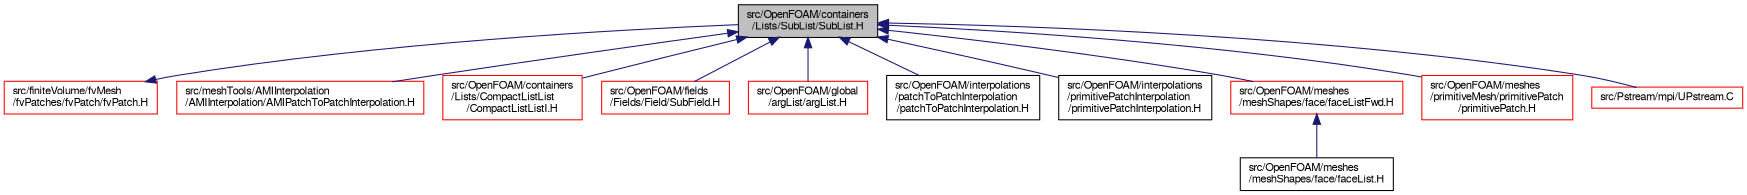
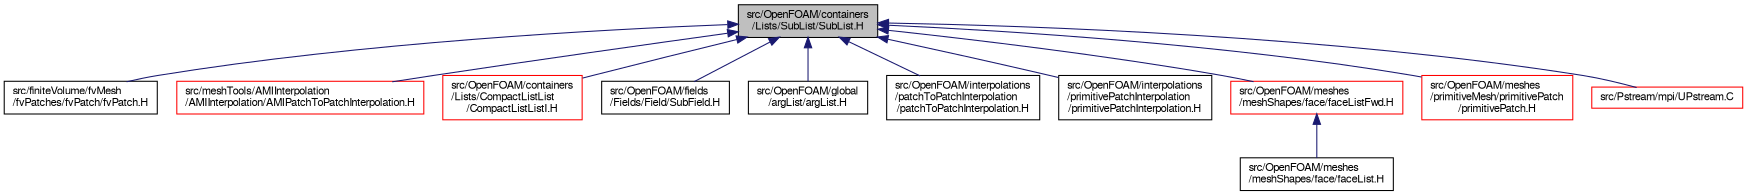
  digraph {
    node [color=red fontname=FreeSans fontsize=10 shape=record]
    edge [color=midnightblue dir=back fontname=FreeSans fontsize=10 labelfontname=FreeSans labelfontsize=10 style=solid]
    n1 [color=black fillcolor=grey75 fontcolor=black height=0.2 label="src/OpenFOAM/containers\l/Lists/SubList/SubList.H" style=filled width=0.4]
-   n2 [height=0.2 label="src/finiteVolume/fvMesh\l/fvPatches/fvPatch/fvPatch.H" width=0.4]
+   n2 [color=black height=0.2 label="src/finiteVolume/fvMesh\l/fvPatches/fvPatch/fvPatch.H" width=0.4]
    n3 [height=0.2 label="src/meshTools/AMIInterpolation\l/AMIInterpolation/AMIPatchToPatchInterpolation.H" width=0.4]
    n4 [height=0.2 label="src/OpenFOAM/containers\l/Lists/CompactListList\l/CompactListListI.H" width=0.4]
-   n5 [height=0.2 label="src/OpenFOAM/fields\l/Fields/Field/SubField.H" width=0.4]
-   n6 [height=0.2 label="src/OpenFOAM/global\l/argList/argList.H" width=0.4]
+   n5 [color=black height=0.2 label="src/OpenFOAM/fields\l/Fields/Field/SubField.H" width=0.4]
+   n6 [color=black height=0.2 label="src/OpenFOAM/global\l/argList/argList.H" width=0.4]
    n7 [color=black height=0.2 label="src/OpenFOAM/interpolations\l/patchToPatchInterpolation\l/patchToPatchInterpolation.H" width=0.4]
    n8 [color=black height=0.2 label="src/OpenFOAM/interpolations\l/primitivePatchInterpolation\l/primitivePatchInterpolation.H" width=0.4]
    n9 [height=0.2 label="src/OpenFOAM/meshes\l/meshShapes/face/faceListFwd.H" width=0.4]
    n10 [height=0.2 label="src/OpenFOAM/meshes\l/primitiveMesh/primitivePatch\l/primitivePatch.H" width=0.4]
    n11 [height=0.2 label="src/Pstream/mpi/UPstream.C" width=0.4]
    n12 [color=black height=0.2 label="src/OpenFOAM/meshes\l/meshShapes/face/faceList.H" width=0.4]
-   n2 -> n1
+   n1 -> n2
    n1 -> n3
    n1 -> n4
    n1 -> n5
    n1 -> n6
    n1 -> n7
    n1 -> n8
    n1 -> n9
    n1 -> n10
    n1 -> n11
    n9 -> n12
  }
